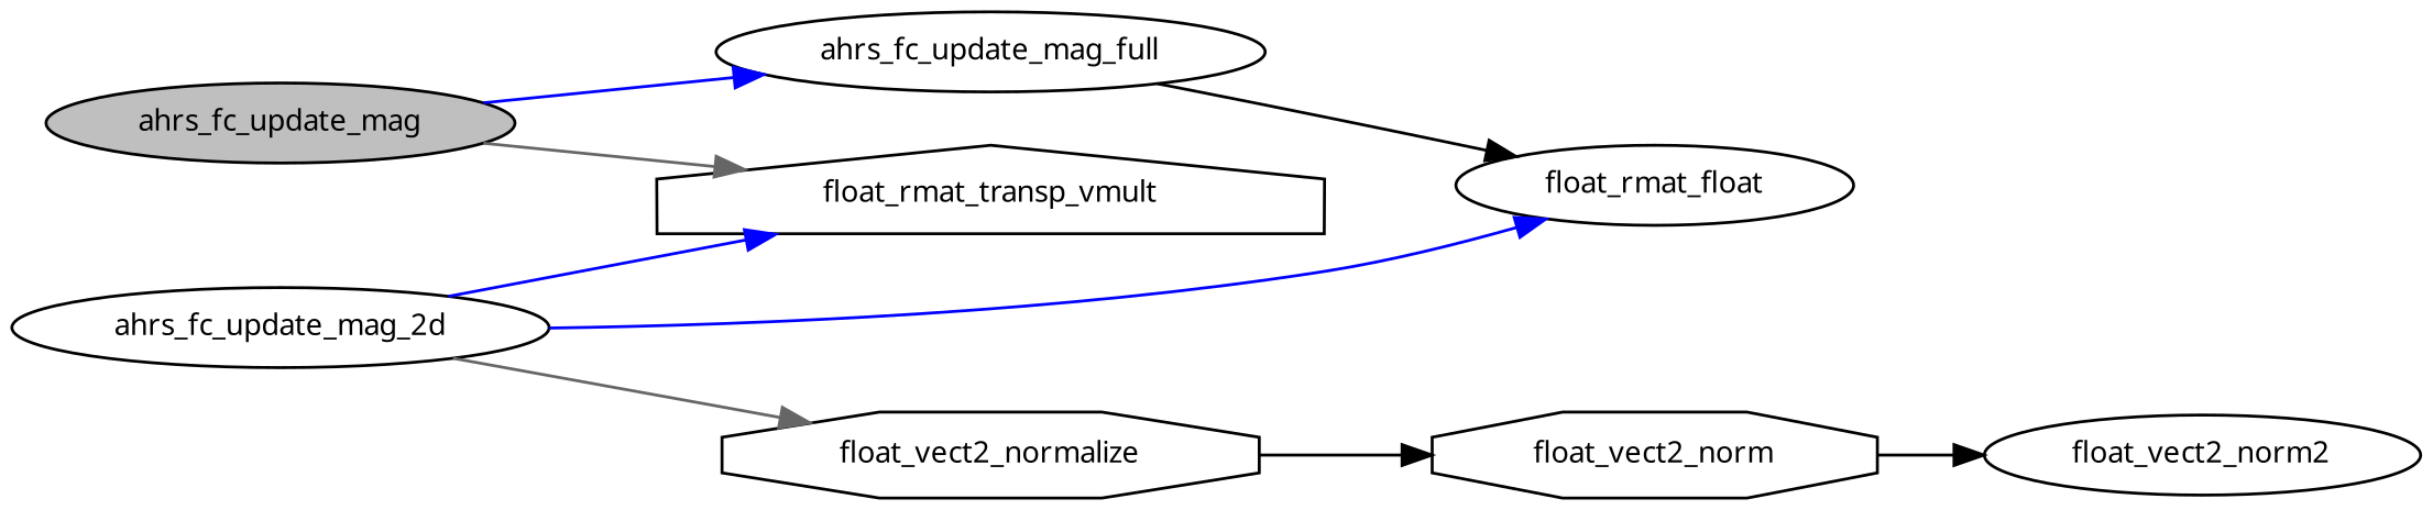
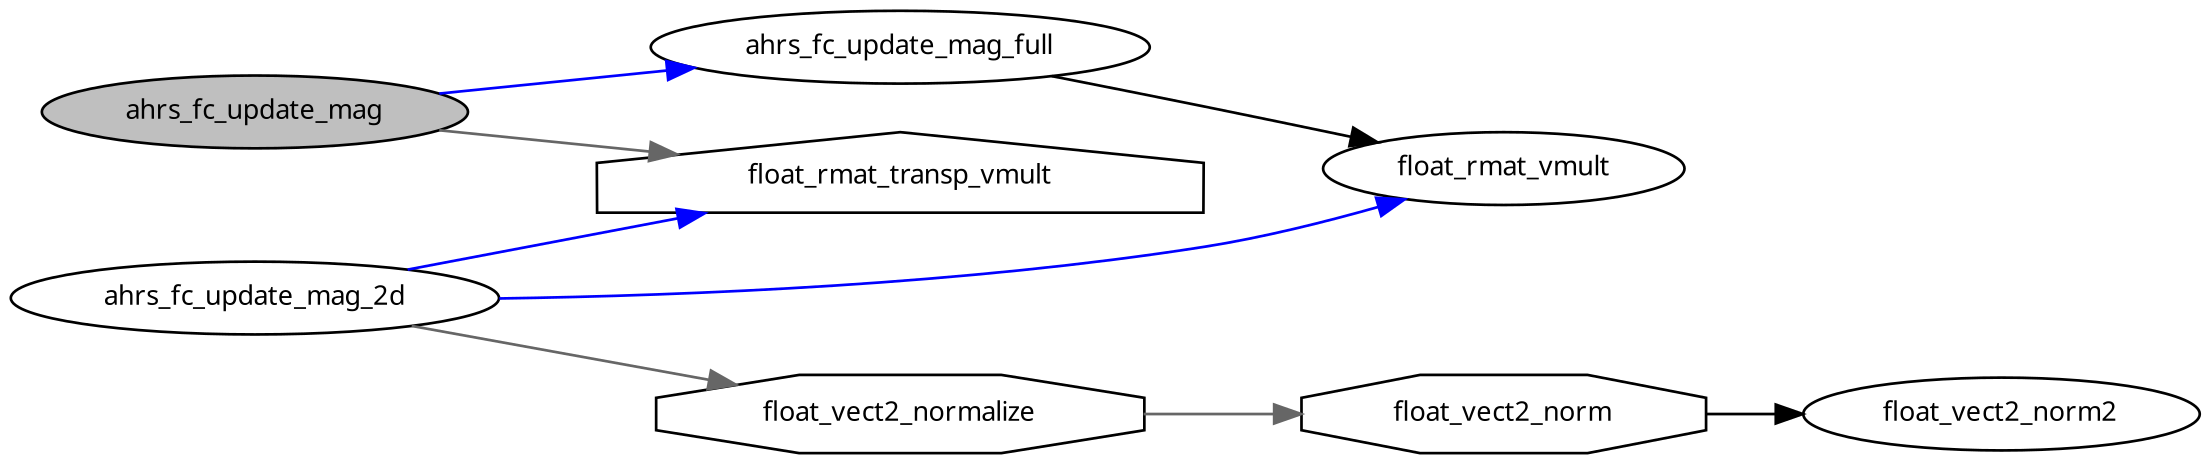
  digraph {
    fontname="Noto Sans"
    rankdir=LR
    node [color=black fillcolor=white fontname="Noto Sans" fontsize=10 shape=ellipse style=filled]
    edge [color=blue fontname="Noto Sans" fontsize=10 labelfontname=FreeSans labelfontsize=10 style=solid]
    n1 [fillcolor=grey75 fontcolor=black height=0.2 label=ahrs_fc_update_mag width=0.4]
    n2 [height=0.2 label=ahrs_fc_update_mag_full width=0.4]
    n3 [height=0.2 label=float_rmat_transp_vmult shape=house width=0.4]
    n4 [height=0.2 label=ahrs_fc_update_mag_2d width=0.4]
    n5 [height=0.2 label=float_vect2_normalize shape=octagon width=0.4]
-   n6 [height=0.2 label=float_rmat_float width=0.4]
+   n6 [height=0.2 label=float_rmat_vmult width=0.4]
    n7 [height=0.2 label=float_vect2_norm shape=octagon width=0.4]
    n8 [height=0.2 label=float_vect2_norm2 width=0.4]
    n1 -> n2
    n1 -> n3 [color=gray40]
    n2 -> n6 [color=black]
    n4 -> n3
    n4 -> n5 [color=gray40]
    n4 -> n6
-   n5 -> n7 [color=black]
+   n5 -> n7 [color=gray40]
    n7 -> n8 [color=black]
  }
